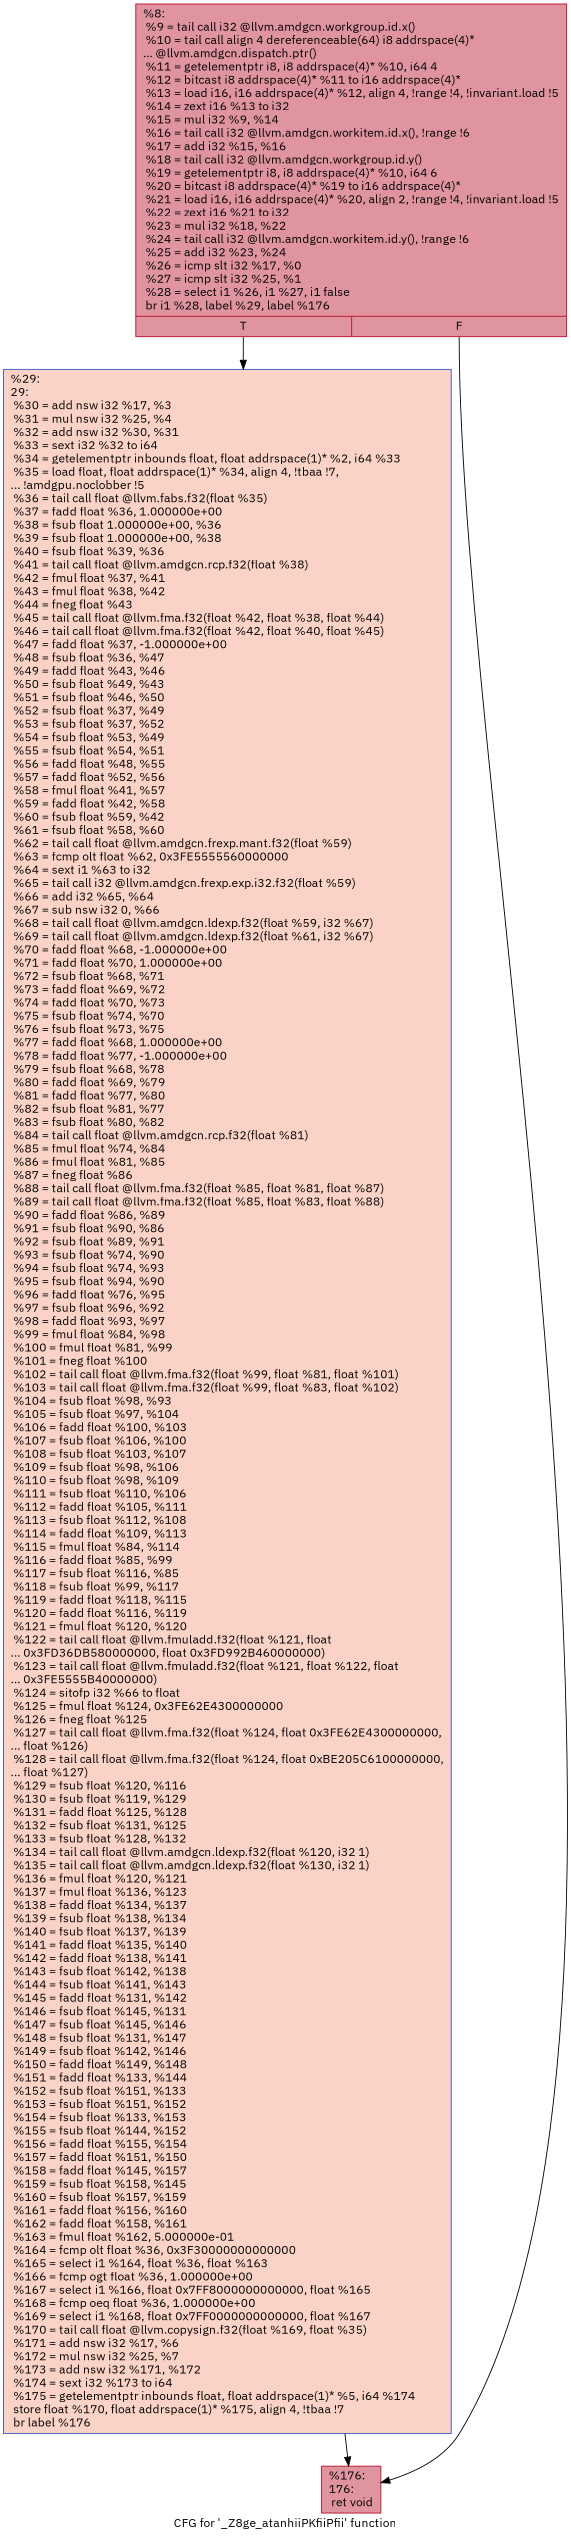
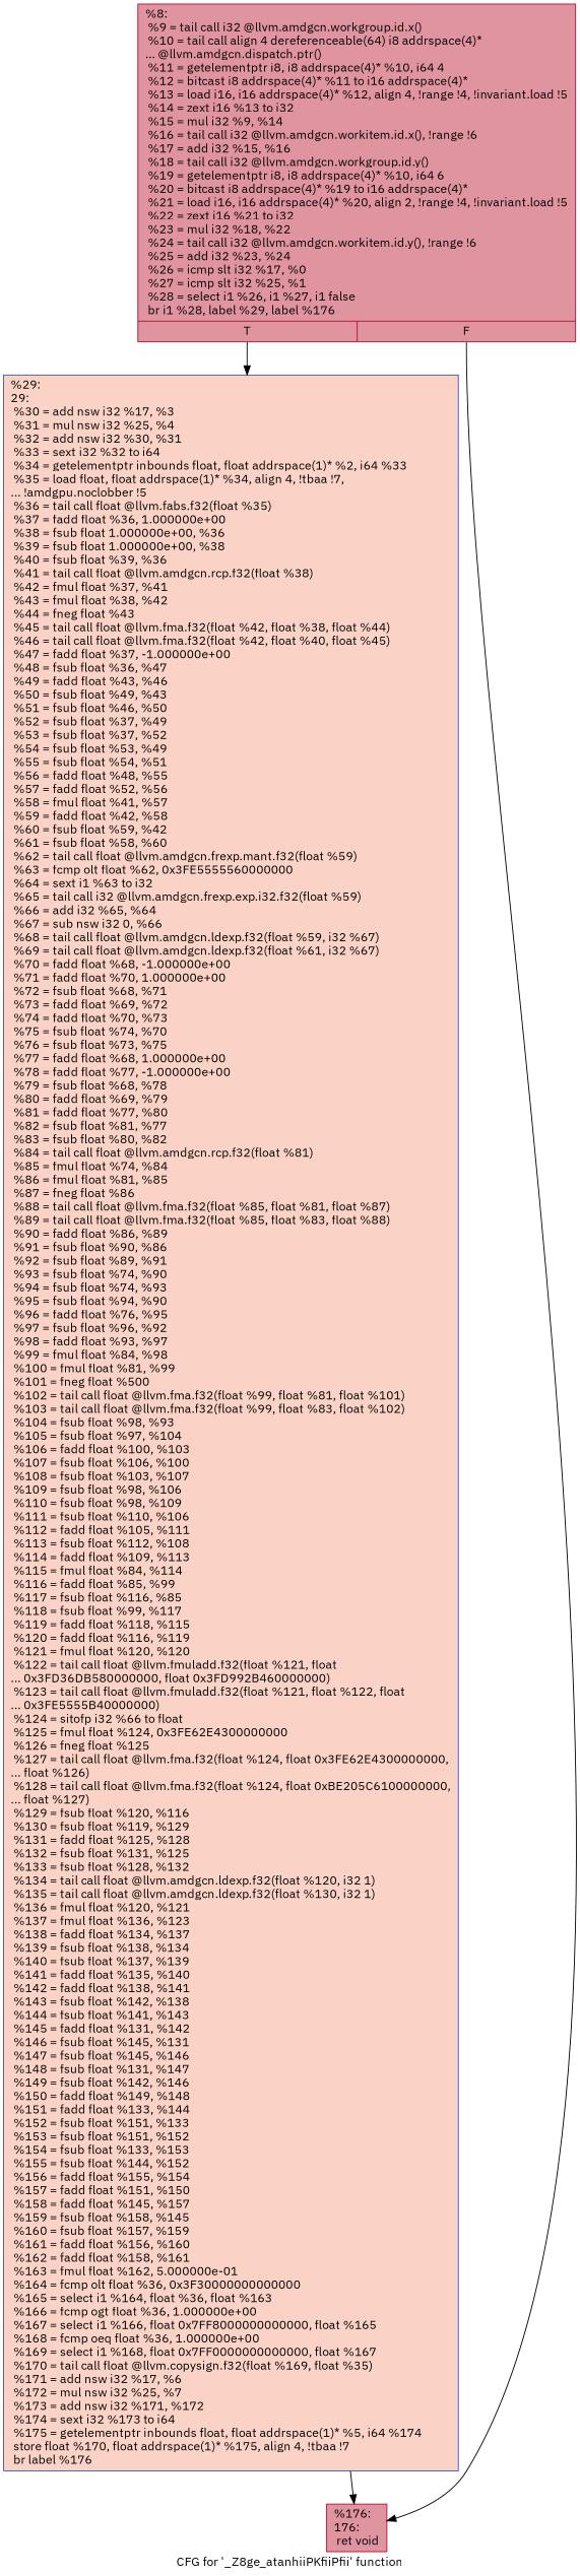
  digraph {
    label="CFG for '_Z8ge_atanhiiPKfiiPfii' function"
    fontname="IBM Plex Sans"
    node [color="#b70d28ff" fillcolor="#b70d2870" shape=record style=filled fontname="IBM Plex Sans"]
    edge [fontname="IBM Plex Sans"]
    n1 [label="{%8:\l  %9 = tail call i32 @llvm.amdgcn.workgroup.id.x()\l  %10 = tail call align 4 dereferenceable(64) i8 addrspace(4)*\l... @llvm.amdgcn.dispatch.ptr()\l  %11 = getelementptr i8, i8 addrspace(4)* %10, i64 4\l  %12 = bitcast i8 addrspace(4)* %11 to i16 addrspace(4)*\l  %13 = load i16, i16 addrspace(4)* %12, align 4, !range !4, !invariant.load !5\l  %14 = zext i16 %13 to i32\l  %15 = mul i32 %9, %14\l  %16 = tail call i32 @llvm.amdgcn.workitem.id.x(), !range !6\l  %17 = add i32 %15, %16\l  %18 = tail call i32 @llvm.amdgcn.workgroup.id.y()\l  %19 = getelementptr i8, i8 addrspace(4)* %10, i64 6\l  %20 = bitcast i8 addrspace(4)* %19 to i16 addrspace(4)*\l  %21 = load i16, i16 addrspace(4)* %20, align 2, !range !4, !invariant.load !5\l  %22 = zext i16 %21 to i32\l  %23 = mul i32 %18, %22\l  %24 = tail call i32 @llvm.amdgcn.workitem.id.y(), !range !6\l  %25 = add i32 %23, %24\l  %26 = icmp slt i32 %17, %0\l  %27 = icmp slt i32 %25, %1\l  %28 = select i1 %26, i1 %27, i1 false\l  br i1 %28, label %29, label %176\l|{<s0>T|<s1>F}}"]
-   n2 [color="#3d50c3ff" fillcolor="#f59c7d70" label="{%29:\l29:                                               \l  %30 = add nsw i32 %17, %3\l  %31 = mul nsw i32 %25, %4\l  %32 = add nsw i32 %30, %31\l  %33 = sext i32 %32 to i64\l  %34 = getelementptr inbounds float, float addrspace(1)* %2, i64 %33\l  %35 = load float, float addrspace(1)* %34, align 4, !tbaa !7,\l... !amdgpu.noclobber !5\l  %36 = tail call float @llvm.fabs.f32(float %35)\l  %37 = fadd float %36, 1.000000e+00\l  %38 = fsub float 1.000000e+00, %36\l  %39 = fsub float 1.000000e+00, %38\l  %40 = fsub float %39, %36\l  %41 = tail call float @llvm.amdgcn.rcp.f32(float %38)\l  %42 = fmul float %37, %41\l  %43 = fmul float %38, %42\l  %44 = fneg float %43\l  %45 = tail call float @llvm.fma.f32(float %42, float %38, float %44)\l  %46 = tail call float @llvm.fma.f32(float %42, float %40, float %45)\l  %47 = fadd float %37, -1.000000e+00\l  %48 = fsub float %36, %47\l  %49 = fadd float %43, %46\l  %50 = fsub float %49, %43\l  %51 = fsub float %46, %50\l  %52 = fsub float %37, %49\l  %53 = fsub float %37, %52\l  %54 = fsub float %53, %49\l  %55 = fsub float %54, %51\l  %56 = fadd float %48, %55\l  %57 = fadd float %52, %56\l  %58 = fmul float %41, %57\l  %59 = fadd float %42, %58\l  %60 = fsub float %59, %42\l  %61 = fsub float %58, %60\l  %62 = tail call float @llvm.amdgcn.frexp.mant.f32(float %59)\l  %63 = fcmp olt float %62, 0x3FE5555560000000\l  %64 = sext i1 %63 to i32\l  %65 = tail call i32 @llvm.amdgcn.frexp.exp.i32.f32(float %59)\l  %66 = add i32 %65, %64\l  %67 = sub nsw i32 0, %66\l  %68 = tail call float @llvm.amdgcn.ldexp.f32(float %59, i32 %67)\l  %69 = tail call float @llvm.amdgcn.ldexp.f32(float %61, i32 %67)\l  %70 = fadd float %68, -1.000000e+00\l  %71 = fadd float %70, 1.000000e+00\l  %72 = fsub float %68, %71\l  %73 = fadd float %69, %72\l  %74 = fadd float %70, %73\l  %75 = fsub float %74, %70\l  %76 = fsub float %73, %75\l  %77 = fadd float %68, 1.000000e+00\l  %78 = fadd float %77, -1.000000e+00\l  %79 = fsub float %68, %78\l  %80 = fadd float %69, %79\l  %81 = fadd float %77, %80\l  %82 = fsub float %81, %77\l  %83 = fsub float %80, %82\l  %84 = tail call float @llvm.amdgcn.rcp.f32(float %81)\l  %85 = fmul float %74, %84\l  %86 = fmul float %81, %85\l  %87 = fneg float %86\l  %88 = tail call float @llvm.fma.f32(float %85, float %81, float %87)\l  %89 = tail call float @llvm.fma.f32(float %85, float %83, float %88)\l  %90 = fadd float %86, %89\l  %91 = fsub float %90, %86\l  %92 = fsub float %89, %91\l  %93 = fsub float %74, %90\l  %94 = fsub float %74, %93\l  %95 = fsub float %94, %90\l  %96 = fadd float %76, %95\l  %97 = fsub float %96, %92\l  %98 = fadd float %93, %97\l  %99 = fmul float %84, %98\l  %100 = fmul float %81, %99\l  %101 = fneg float %100\l  %102 = tail call float @llvm.fma.f32(float %99, float %81, float %101)\l  %103 = tail call float @llvm.fma.f32(float %99, float %83, float %102)\l  %104 = fsub float %98, %93\l  %105 = fsub float %97, %104\l  %106 = fadd float %100, %103\l  %107 = fsub float %106, %100\l  %108 = fsub float %103, %107\l  %109 = fsub float %98, %106\l  %110 = fsub float %98, %109\l  %111 = fsub float %110, %106\l  %112 = fadd float %105, %111\l  %113 = fsub float %112, %108\l  %114 = fadd float %109, %113\l  %115 = fmul float %84, %114\l  %116 = fadd float %85, %99\l  %117 = fsub float %116, %85\l  %118 = fsub float %99, %117\l  %119 = fadd float %118, %115\l  %120 = fadd float %116, %119\l  %121 = fmul float %120, %120\l  %122 = tail call float @llvm.fmuladd.f32(float %121, float\l... 0x3FD36DB580000000, float 0x3FD992B460000000)\l  %123 = tail call float @llvm.fmuladd.f32(float %121, float %122, float\l... 0x3FE5555B40000000)\l  %124 = sitofp i32 %66 to float\l  %125 = fmul float %124, 0x3FE62E4300000000\l  %126 = fneg float %125\l  %127 = tail call float @llvm.fma.f32(float %124, float 0x3FE62E4300000000,\l... float %126)\l  %128 = tail call float @llvm.fma.f32(float %124, float 0xBE205C6100000000,\l... float %127)\l  %129 = fsub float %120, %116\l  %130 = fsub float %119, %129\l  %131 = fadd float %125, %128\l  %132 = fsub float %131, %125\l  %133 = fsub float %128, %132\l  %134 = tail call float @llvm.amdgcn.ldexp.f32(float %120, i32 1)\l  %135 = tail call float @llvm.amdgcn.ldexp.f32(float %130, i32 1)\l  %136 = fmul float %120, %121\l  %137 = fmul float %136, %123\l  %138 = fadd float %134, %137\l  %139 = fsub float %138, %134\l  %140 = fsub float %137, %139\l  %141 = fadd float %135, %140\l  %142 = fadd float %138, %141\l  %143 = fsub float %142, %138\l  %144 = fsub float %141, %143\l  %145 = fadd float %131, %142\l  %146 = fsub float %145, %131\l  %147 = fsub float %145, %146\l  %148 = fsub float %131, %147\l  %149 = fsub float %142, %146\l  %150 = fadd float %149, %148\l  %151 = fadd float %133, %144\l  %152 = fsub float %151, %133\l  %153 = fsub float %151, %152\l  %154 = fsub float %133, %153\l  %155 = fsub float %144, %152\l  %156 = fadd float %155, %154\l  %157 = fadd float %151, %150\l  %158 = fadd float %145, %157\l  %159 = fsub float %158, %145\l  %160 = fsub float %157, %159\l  %161 = fadd float %156, %160\l  %162 = fadd float %158, %161\l  %163 = fmul float %162, 5.000000e-01\l  %164 = fcmp olt float %36, 0x3F30000000000000\l  %165 = select i1 %164, float %36, float %163\l  %166 = fcmp ogt float %36, 1.000000e+00\l  %167 = select i1 %166, float 0x7FF8000000000000, float %165\l  %168 = fcmp oeq float %36, 1.000000e+00\l  %169 = select i1 %168, float 0x7FF0000000000000, float %167\l  %170 = tail call float @llvm.copysign.f32(float %169, float %35)\l  %171 = add nsw i32 %17, %6\l  %172 = mul nsw i32 %25, %7\l  %173 = add nsw i32 %171, %172\l  %174 = sext i32 %173 to i64\l  %175 = getelementptr inbounds float, float addrspace(1)* %5, i64 %174\l  store float %170, float addrspace(1)* %175, align 4, !tbaa !7\l  br label %176\l}"]
+   n2 [color="#3d50c3ff" fillcolor="#f59c7d70" label="{%29:\l29:                                               \l  %30 = add nsw i32 %17, %3\l  %31 = mul nsw i32 %25, %4\l  %32 = add nsw i32 %30, %31\l  %33 = sext i32 %32 to i64\l  %34 = getelementptr inbounds float, float addrspace(1)* %2, i64 %33\l  %35 = load float, float addrspace(1)* %34, align 4, !tbaa !7,\l... !amdgpu.noclobber !5\l  %36 = tail call float @llvm.fabs.f32(float %35)\l  %37 = fadd float %36, 1.000000e+00\l  %38 = fsub float 1.000000e+00, %36\l  %39 = fsub float 1.000000e+00, %38\l  %40 = fsub float %39, %36\l  %41 = tail call float @llvm.amdgcn.rcp.f32(float %38)\l  %42 = fmul float %37, %41\l  %43 = fmul float %38, %42\l  %44 = fneg float %43\l  %45 = tail call float @llvm.fma.f32(float %42, float %38, float %44)\l  %46 = tail call float @llvm.fma.f32(float %42, float %40, float %45)\l  %47 = fadd float %37, -1.000000e+00\l  %48 = fsub float %36, %47\l  %49 = fadd float %43, %46\l  %50 = fsub float %49, %43\l  %51 = fsub float %46, %50\l  %52 = fsub float %37, %49\l  %53 = fsub float %37, %52\l  %54 = fsub float %53, %49\l  %55 = fsub float %54, %51\l  %56 = fadd float %48, %55\l  %57 = fadd float %52, %56\l  %58 = fmul float %41, %57\l  %59 = fadd float %42, %58\l  %60 = fsub float %59, %42\l  %61 = fsub float %58, %60\l  %62 = tail call float @llvm.amdgcn.frexp.mant.f32(float %59)\l  %63 = fcmp olt float %62, 0x3FE5555560000000\l  %64 = sext i1 %63 to i32\l  %65 = tail call i32 @llvm.amdgcn.frexp.exp.i32.f32(float %59)\l  %66 = add i32 %65, %64\l  %67 = sub nsw i32 0, %66\l  %68 = tail call float @llvm.amdgcn.ldexp.f32(float %59, i32 %67)\l  %69 = tail call float @llvm.amdgcn.ldexp.f32(float %61, i32 %67)\l  %70 = fadd float %68, -1.000000e+00\l  %71 = fadd float %70, 1.000000e+00\l  %72 = fsub float %68, %71\l  %73 = fadd float %69, %72\l  %74 = fadd float %70, %73\l  %75 = fsub float %74, %70\l  %76 = fsub float %73, %75\l  %77 = fadd float %68, 1.000000e+00\l  %78 = fadd float %77, -1.000000e+00\l  %79 = fsub float %68, %78\l  %80 = fadd float %69, %79\l  %81 = fadd float %77, %80\l  %82 = fsub float %81, %77\l  %83 = fsub float %80, %82\l  %84 = tail call float @llvm.amdgcn.rcp.f32(float %81)\l  %85 = fmul float %74, %84\l  %86 = fmul float %81, %85\l  %87 = fneg float %86\l  %88 = tail call float @llvm.fma.f32(float %85, float %81, float %87)\l  %89 = tail call float @llvm.fma.f32(float %85, float %83, float %88)\l  %90 = fadd float %86, %89\l  %91 = fsub float %90, %86\l  %92 = fsub float %89, %91\l  %93 = fsub float %74, %90\l  %94 = fsub float %74, %93\l  %95 = fsub float %94, %90\l  %96 = fadd float %76, %95\l  %97 = fsub float %96, %92\l  %98 = fadd float %93, %97\l  %99 = fmul float %84, %98\l  %100 = fmul float %81, %99\l  %101 = fneg float %500\l  %102 = tail call float @llvm.fma.f32(float %99, float %81, float %101)\l  %103 = tail call float @llvm.fma.f32(float %99, float %83, float %102)\l  %104 = fsub float %98, %93\l  %105 = fsub float %97, %104\l  %106 = fadd float %100, %103\l  %107 = fsub float %106, %100\l  %108 = fsub float %103, %107\l  %109 = fsub float %98, %106\l  %110 = fsub float %98, %109\l  %111 = fsub float %110, %106\l  %112 = fadd float %105, %111\l  %113 = fsub float %112, %108\l  %114 = fadd float %109, %113\l  %115 = fmul float %84, %114\l  %116 = fadd float %85, %99\l  %117 = fsub float %116, %85\l  %118 = fsub float %99, %117\l  %119 = fadd float %118, %115\l  %120 = fadd float %116, %119\l  %121 = fmul float %120, %120\l  %122 = tail call float @llvm.fmuladd.f32(float %121, float\l... 0x3FD36DB580000000, float 0x3FD992B460000000)\l  %123 = tail call float @llvm.fmuladd.f32(float %121, float %122, float\l... 0x3FE5555B40000000)\l  %124 = sitofp i32 %66 to float\l  %125 = fmul float %124, 0x3FE62E4300000000\l  %126 = fneg float %125\l  %127 = tail call float @llvm.fma.f32(float %124, float 0x3FE62E4300000000,\l... float %126)\l  %128 = tail call float @llvm.fma.f32(float %124, float 0xBE205C6100000000,\l... float %127)\l  %129 = fsub float %120, %116\l  %130 = fsub float %119, %129\l  %131 = fadd float %125, %128\l  %132 = fsub float %131, %125\l  %133 = fsub float %128, %132\l  %134 = tail call float @llvm.amdgcn.ldexp.f32(float %120, i32 1)\l  %135 = tail call float @llvm.amdgcn.ldexp.f32(float %130, i32 1)\l  %136 = fmul float %120, %121\l  %137 = fmul float %136, %123\l  %138 = fadd float %134, %137\l  %139 = fsub float %138, %134\l  %140 = fsub float %137, %139\l  %141 = fadd float %135, %140\l  %142 = fadd float %138, %141\l  %143 = fsub float %142, %138\l  %144 = fsub float %141, %143\l  %145 = fadd float %131, %142\l  %146 = fsub float %145, %131\l  %147 = fsub float %145, %146\l  %148 = fsub float %131, %147\l  %149 = fsub float %142, %146\l  %150 = fadd float %149, %148\l  %151 = fadd float %133, %144\l  %152 = fsub float %151, %133\l  %153 = fsub float %151, %152\l  %154 = fsub float %133, %153\l  %155 = fsub float %144, %152\l  %156 = fadd float %155, %154\l  %157 = fadd float %151, %150\l  %158 = fadd float %145, %157\l  %159 = fsub float %158, %145\l  %160 = fsub float %157, %159\l  %161 = fadd float %156, %160\l  %162 = fadd float %158, %161\l  %163 = fmul float %162, 5.000000e-01\l  %164 = fcmp olt float %36, 0x3F30000000000000\l  %165 = select i1 %164, float %36, float %163\l  %166 = fcmp ogt float %36, 1.000000e+00\l  %167 = select i1 %166, float 0x7FF8000000000000, float %165\l  %168 = fcmp oeq float %36, 1.000000e+00\l  %169 = select i1 %168, float 0x7FF0000000000000, float %167\l  %170 = tail call float @llvm.copysign.f32(float %169, float %35)\l  %171 = add nsw i32 %17, %6\l  %172 = mul nsw i32 %25, %7\l  %173 = add nsw i32 %171, %172\l  %174 = sext i32 %173 to i64\l  %175 = getelementptr inbounds float, float addrspace(1)* %5, i64 %174\l  store float %170, float addrspace(1)* %175, align 4, !tbaa !7\l  br label %176\l}"]
    n3 [label="{%176:\l176:                                              \l  ret void\l}"]
    n1 -> n2 [tailport=s0]
    n1 -> n3 [tailport=s1]
    n2 -> n3
  }
